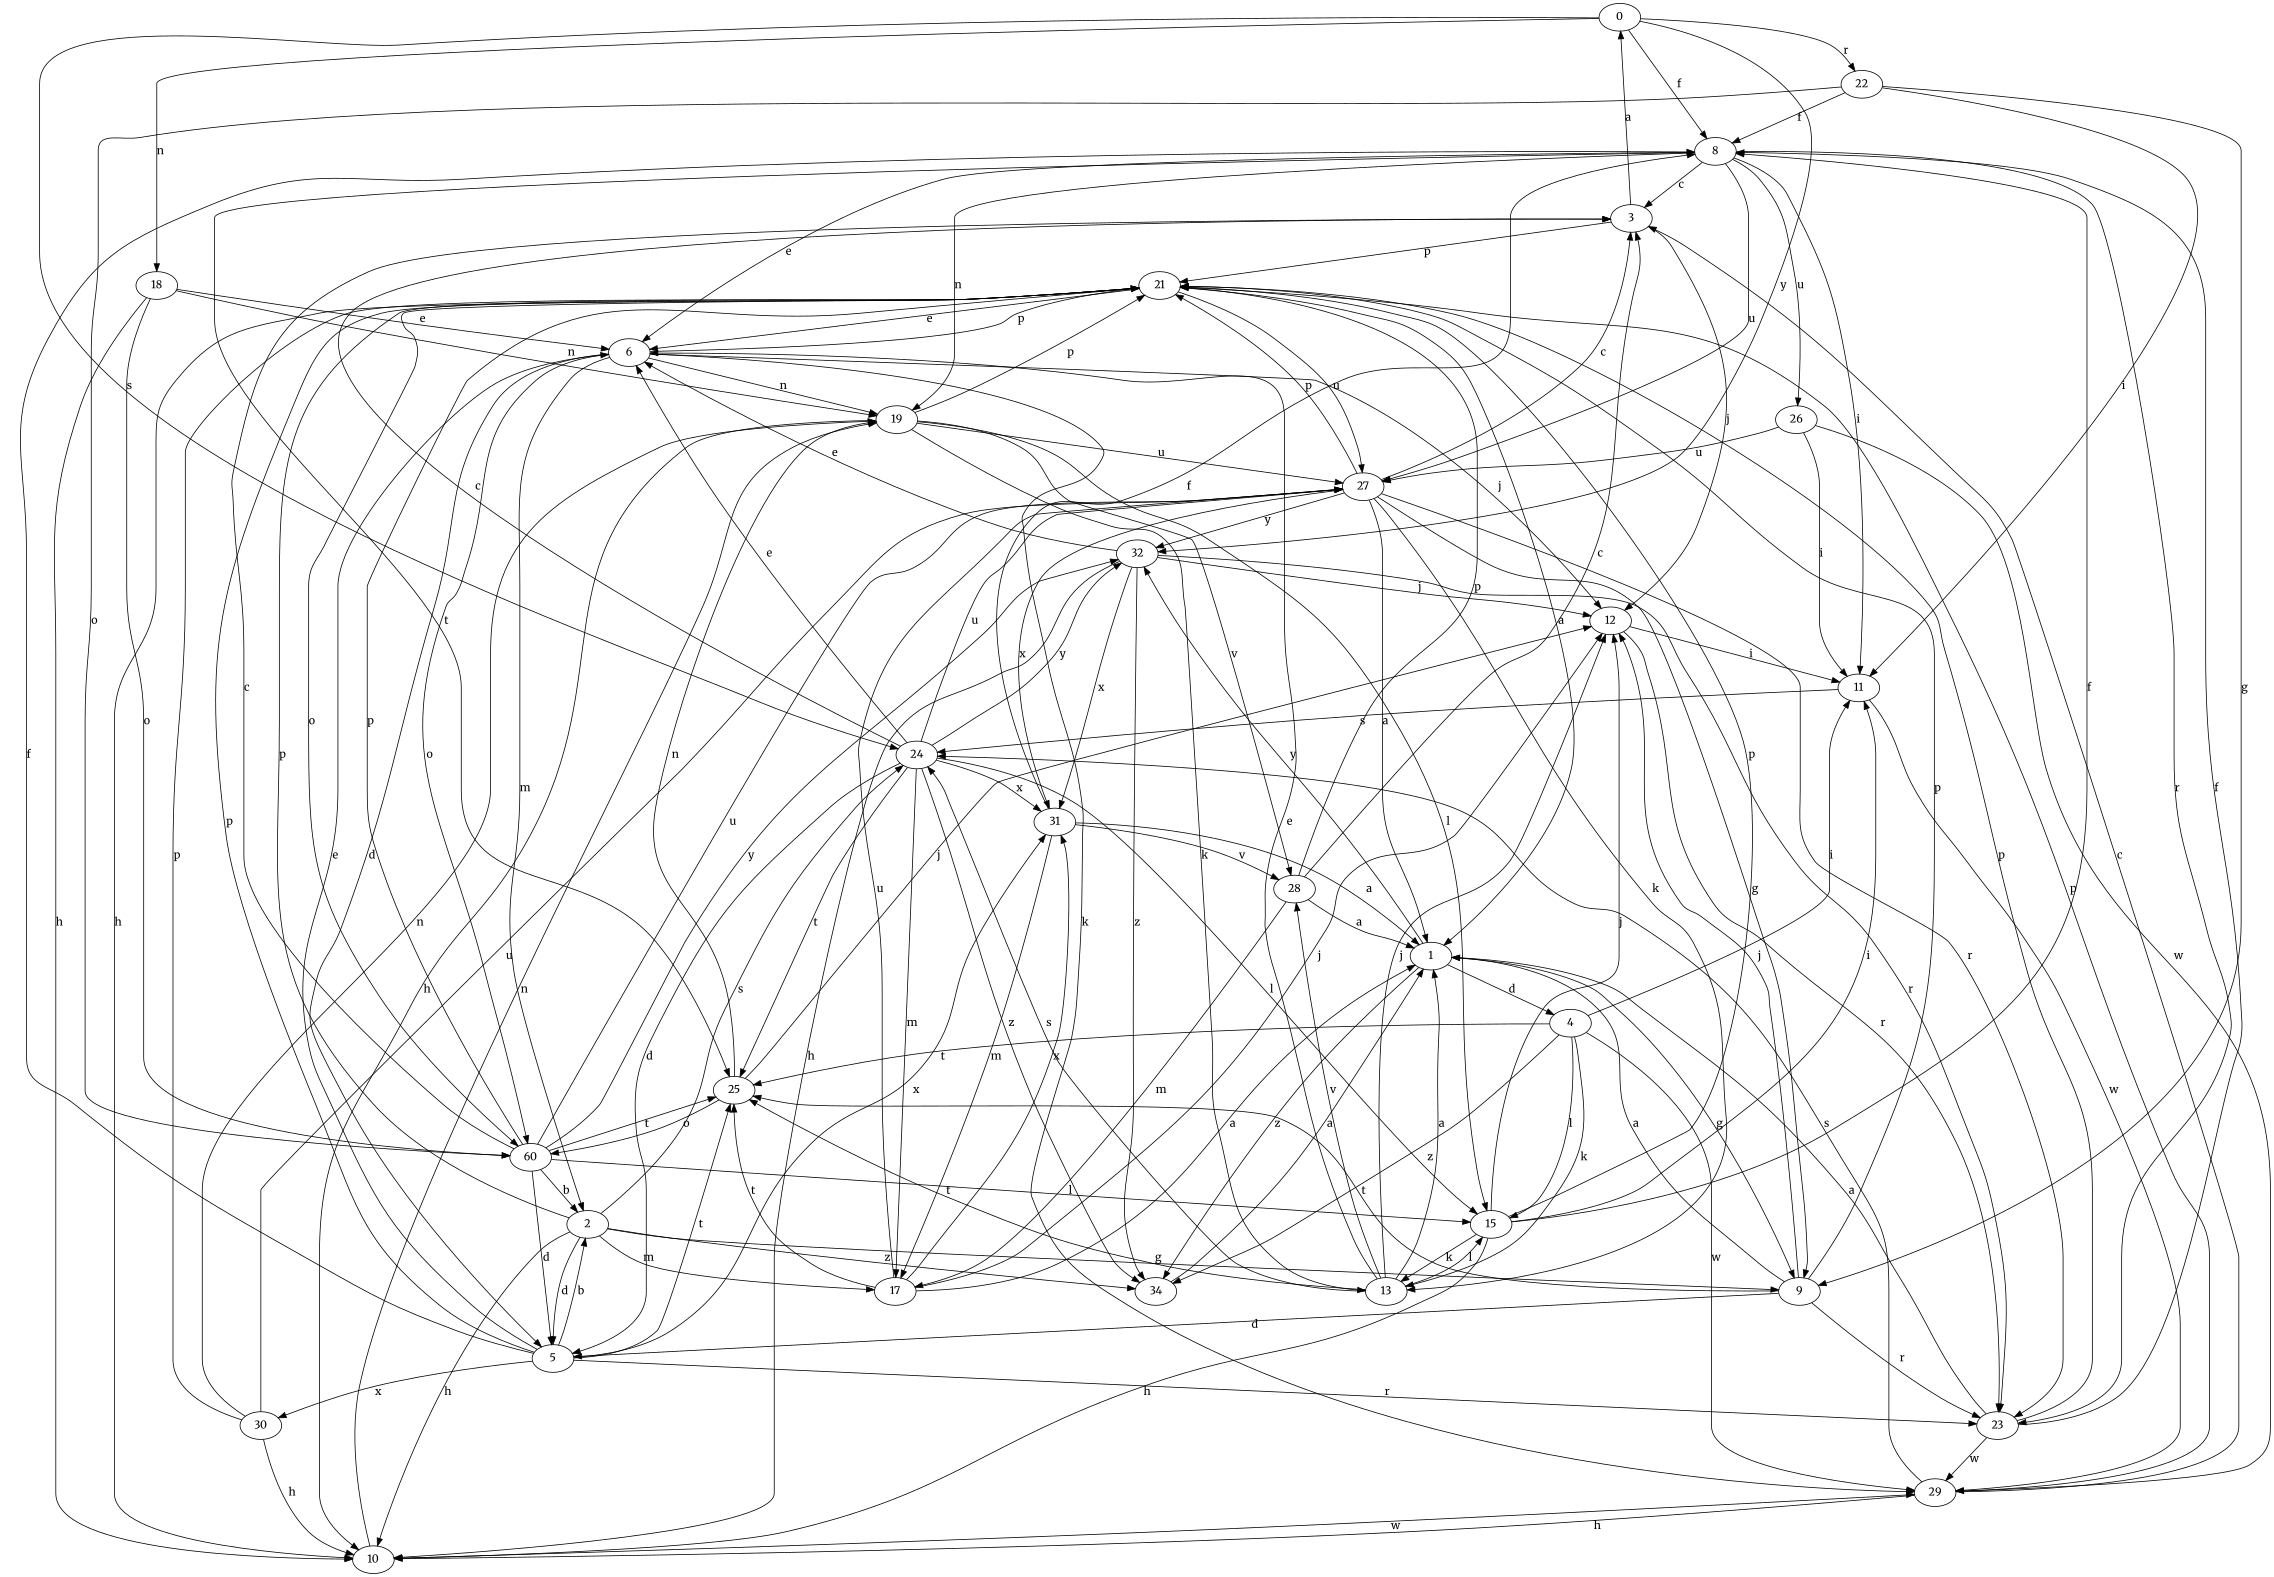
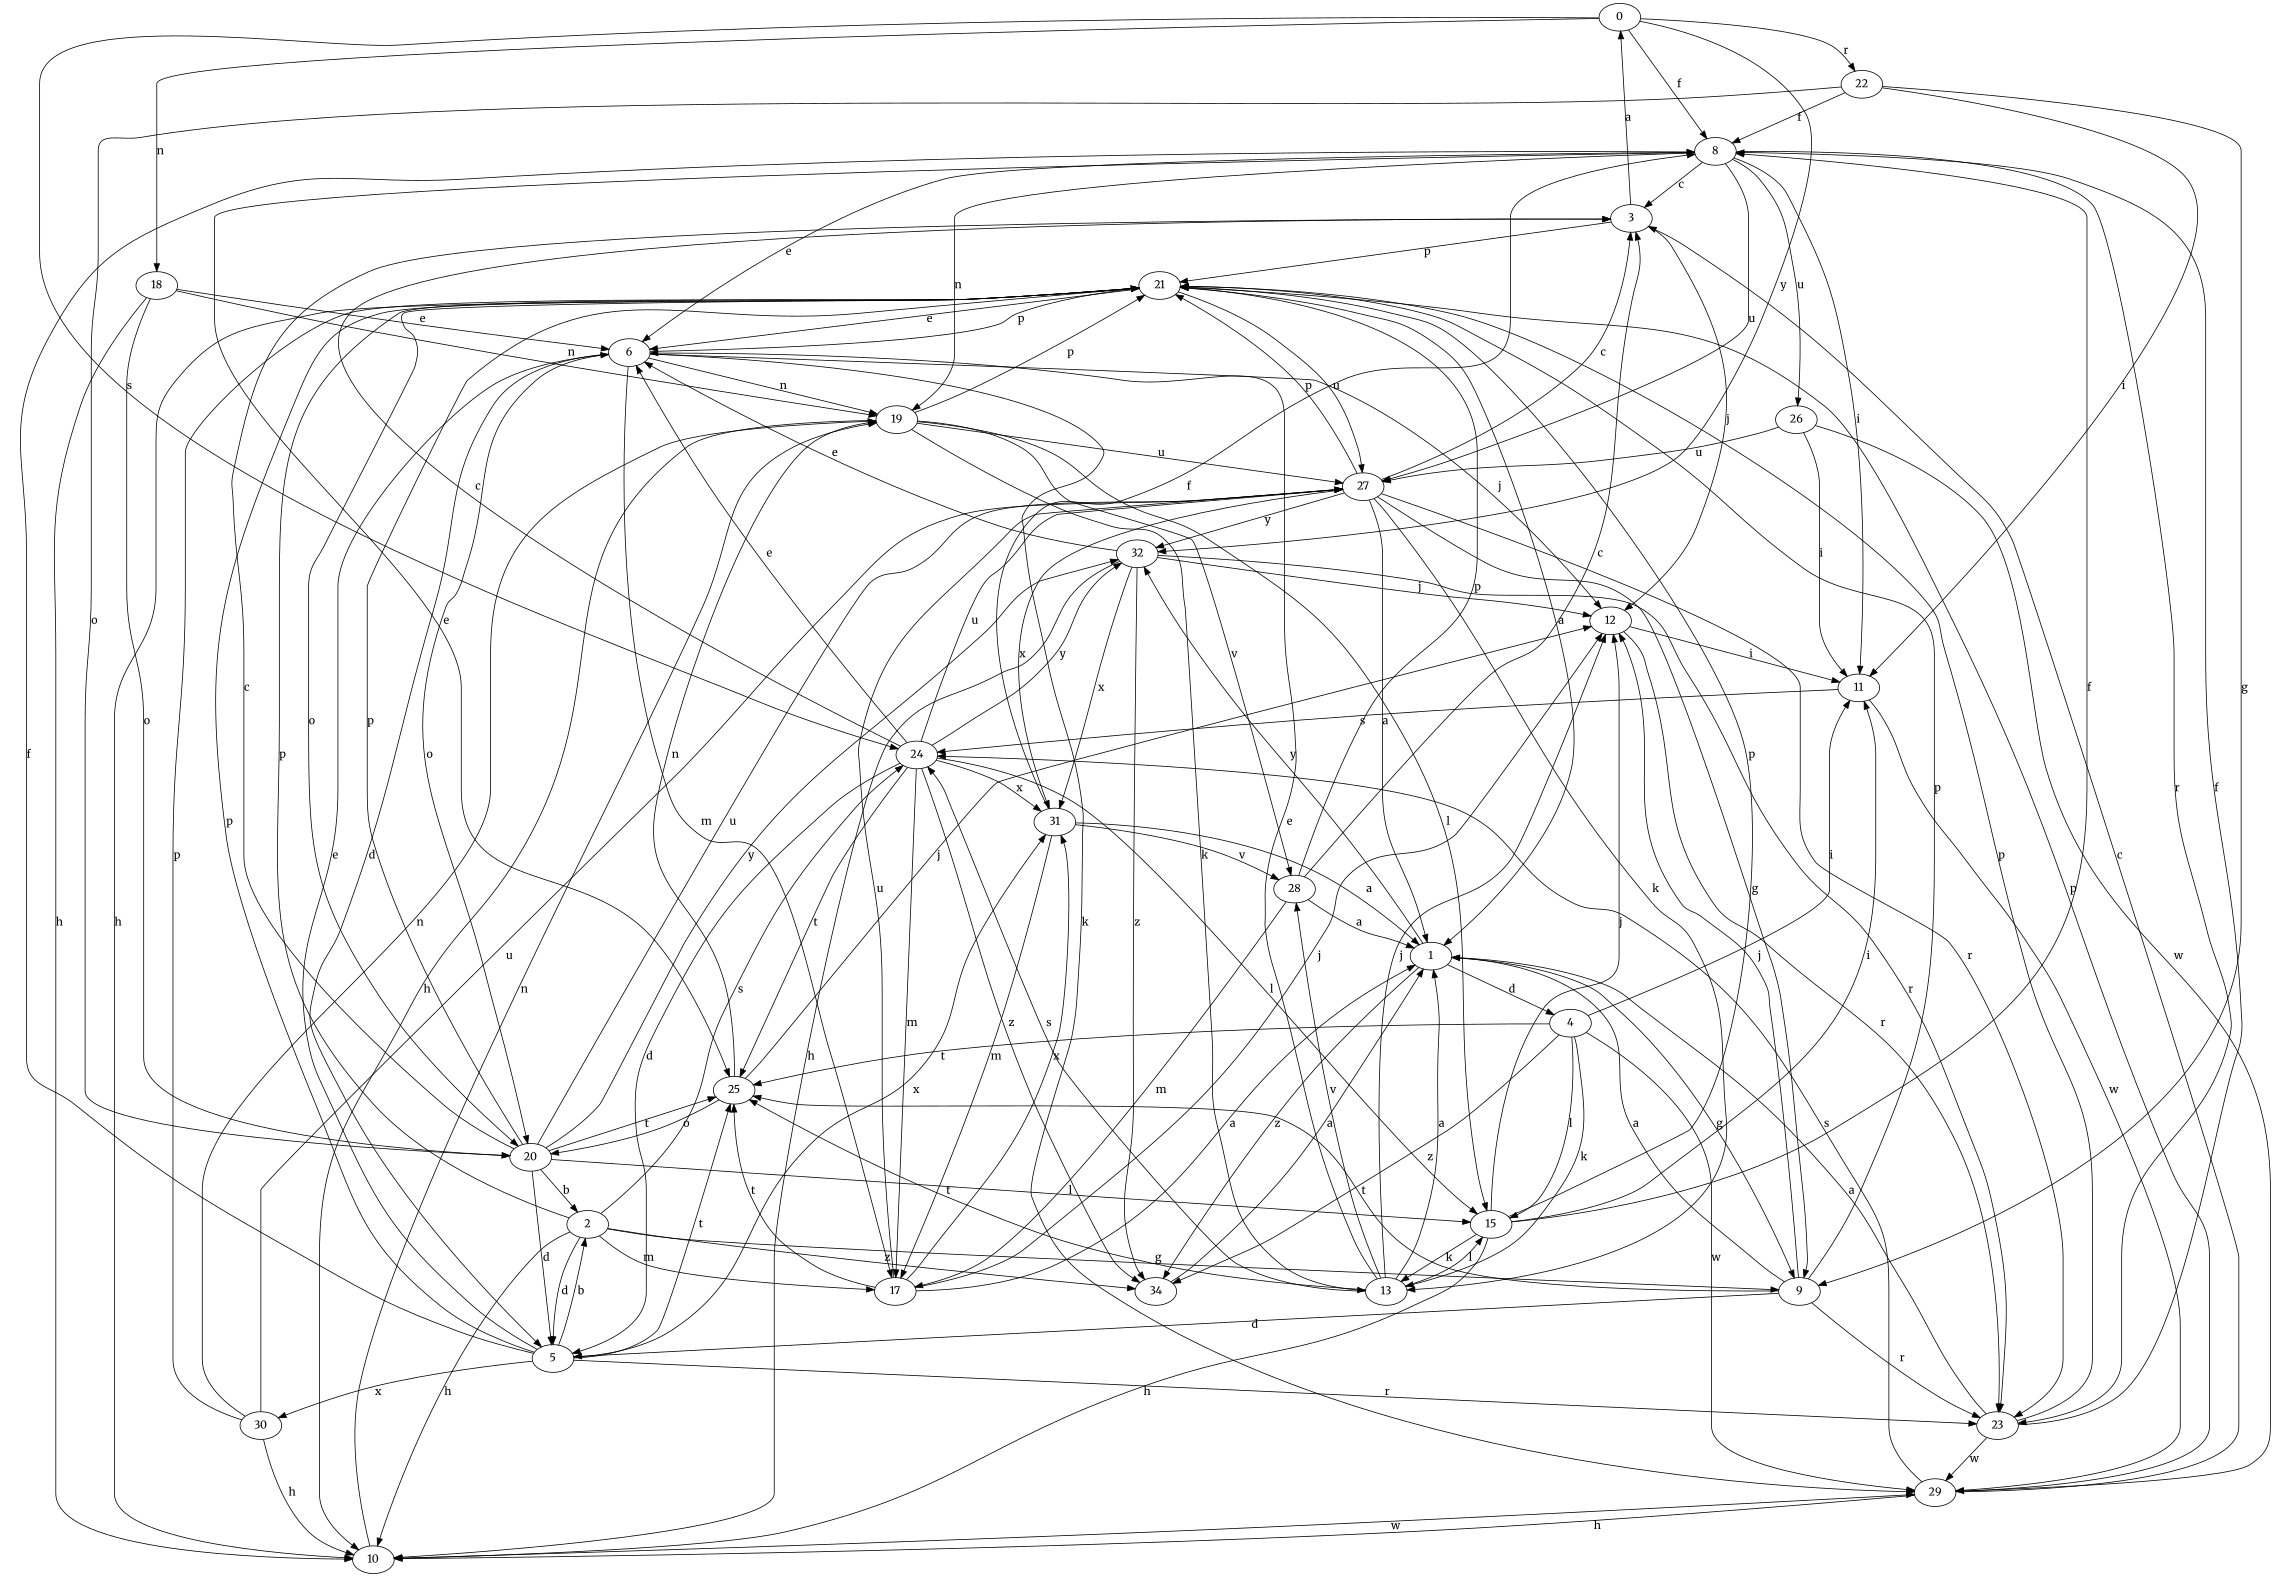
  strict digraph {
    fontname=Merriweather
    node [fontname=Merriweather]
    edge [fontname=Merriweather]
    0
    8
    18
    22
    24
    32
    3
    11
    25
    6
    23
    19
    26
    27
    10
-   20 [label=60]
+   20
    9
    34
    5
    17
    15
    31
    12
    1
    4
    13
    29
    21
    2
    30
    28
    0 -> 8 [label=f]
    0 -> 18 [label=n]
    0 -> 22 [label=r]
    0 -> 24 [label=s]
    0 -> 32 [label=y]
    8 -> 3 [label=c]
    8 -> 11 [label=i]
-   8 -> 25 [label=t]
+   8 -> 25 [label=e]
    8 -> 6 [label=e]
    8 -> 23 [label=r]
    8 -> 19 [label=n]
    8 -> 26 [label=u]
    8 -> 27 [label=u]
    18 -> 6 [label=e]
    18 -> 19 [label=n]
    18 -> 10 [label=h]
    18 -> 20 [label=o]
    22 -> 8 [label=f]
    22 -> 11 [label=i]
    22 -> 20 [label=o]
    22 -> 9 [label=g]
    24 -> 32 [label=y]
    24 -> 3 [label=c]
    24 -> 25 [label=t]
    24 -> 6 [label=e]
    24 -> 27 [label=u]
    24 -> 34 [label=z]
    24 -> 5 [label=d]
    24 -> 17 [label=m]
    24 -> 15 [label=l]
    24 -> 31 [label=x]
    32 -> 6 [label=e]
    32 -> 23 [label=r]
    32 -> 10 [label=h]
    32 -> 34 [label=z]
    32 -> 31 [label=x]
    32 -> 12 [label=j]
    3 -> 0 [label=a]
    3 -> 12 [label=j]
    3 -> 21 [label=p]
    11 -> 24 [label=s]
    11 -> 29 [label=w]
    25 -> 19 [label=n]
    25 -> 20 [label=o]
    25 -> 12 [label=j]
    6 -> 19 [label=n]
    6 -> 20 [label=o]
    6 -> 5 [label=d]
-   6 -> 2 [label=m]
+   6 -> 17 [label=m]
    6 -> 12 [label=j]
    6 -> 29 [label=k]
    6 -> 21 [label=p]
    23 -> 8 [label=f]
    23 -> 1 [label=a]
    23 -> 29 [label=w]
    23 -> 21 [label=p]
    19 -> 27 [label=u]
    19 -> 10 [label=h]
    19 -> 15 [label=l]
    19 -> 13 [label=k]
    19 -> 21 [label=p]
    19 -> 28 [label=v]
    26 -> 11 [label=i]
    26 -> 27 [label=u]
    26 -> 29 [label=w]
    27 -> 32 [label=y]
    27 -> 3 [label=c]
    27 -> 23 [label=r]
    27 -> 9 [label=g]
    27 -> 31 [label=x]
    27 -> 1 [label=a]
    27 -> 13 [label=k]
    27 -> 21 [label=p]
    10 -> 19 [label=n]
    10 -> 29 [label=w]
    20 -> 32 [label=y]
    20 -> 3 [label=c]
    20 -> 25 [label=t]
    20 -> 27 [label=u]
    20 -> 5 [label=d]
    20 -> 15 [label=l]
    20 -> 21 [label=p]
    20 -> 2 [label=b]
    9 -> 25 [label=t]
    9 -> 23 [label=r]
    9 -> 5 [label=d]
    9 -> 12 [label=j]
    9 -> 1 [label=a]
    9 -> 21 [label=p]
    34 -> 1 [label=a]
    5 -> 8 [label=f]
    5 -> 25 [label=t]
    5 -> 6 [label=e]
    5 -> 23 [label=r]
    5 -> 31 [label=x]
    5 -> 21 [label=p]
    5 -> 2 [label=b]
    5 -> 30 [label=x]
    17 -> 25 [label=t]
    17 -> 27 [label=u]
    17 -> 31 [label=x]
    17 -> 12 [label=j]
    17 -> 1 [label=a]
    15 -> 8 [label=f]
    15 -> 11 [label=i]
    15 -> 10 [label=h]
    15 -> 12 [label=j]
    15 -> 13 [label=k]
    15 -> 21 [label=p]
    31 -> 8 [label=f]
    31 -> 17 [label=m]
    31 -> 1 [label=a]
    31 -> 28 [label=v]
    12 -> 11 [label=i]
    12 -> 23 [label=r]
    1 -> 32 [label=y]
    1 -> 9 [label=g]
    1 -> 34 [label=z]
    1 -> 4 [label=d]
    4 -> 11 [label=i]
    4 -> 25 [label=t]
    4 -> 34 [label=z]
    4 -> 15 [label=l]
    4 -> 13 [label=k]
    4 -> 29 [label=w]
    13 -> 24 [label=s]
    13 -> 25 [label=t]
    13 -> 6 [label=e]
    13 -> 15 [label=l]
    13 -> 12 [label=j]
    13 -> 1 [label=a]
    13 -> 28 [label=v]
    29 -> 24 [label=s]
    29 -> 3 [label=c]
    29 -> 10 [label=h]
    29 -> 21 [label=p]
    21 -> 6 [label=e]
    21 -> 27 [label=u]
    21 -> 10 [label=h]
    21 -> 20 [label=o]
    21 -> 1 [label=a]
    2 -> 24 [label=s]
    2 -> 10 [label=h]
    2 -> 9 [label=g]
    2 -> 34 [label=z]
    2 -> 5 [label=d]
    2 -> 17 [label=m]
    2 -> 21 [label=p]
    30 -> 19 [label=n]
    30 -> 27 [label=u]
    30 -> 10 [label=h]
    30 -> 21 [label=p]
    28 -> 3 [label=c]
    28 -> 17 [label=m]
    28 -> 1 [label=a]
    28 -> 21 [label=p]
  }
